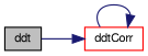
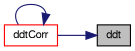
  digraph {
    rankdir=LR
    node [fontname=FreeSans fontsize=10 shape=record]
    edge [color=midnightblue fontname=FreeSans fontsize=10 labelfontname=FreeSans labelfontsize=10 style=solid]
    n1 [color=black fillcolor=grey75 fontcolor=black height=0.2 label=ddt style=filled width=0.4]
    n2 [color=red height=0.2 label=ddtCorr width=0.4]
-   n1 -> n2
+   n2 -> n1
    n2 -> n2
  }
